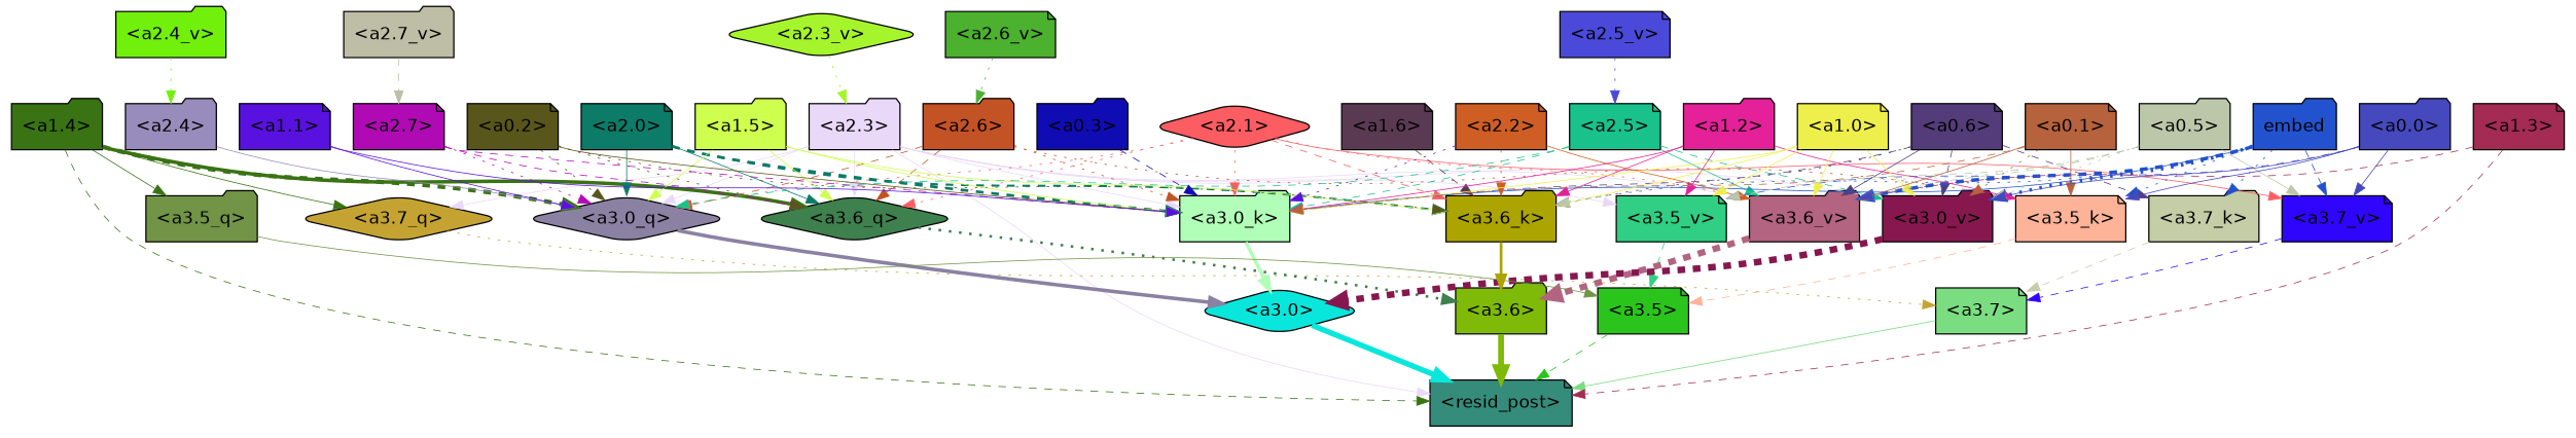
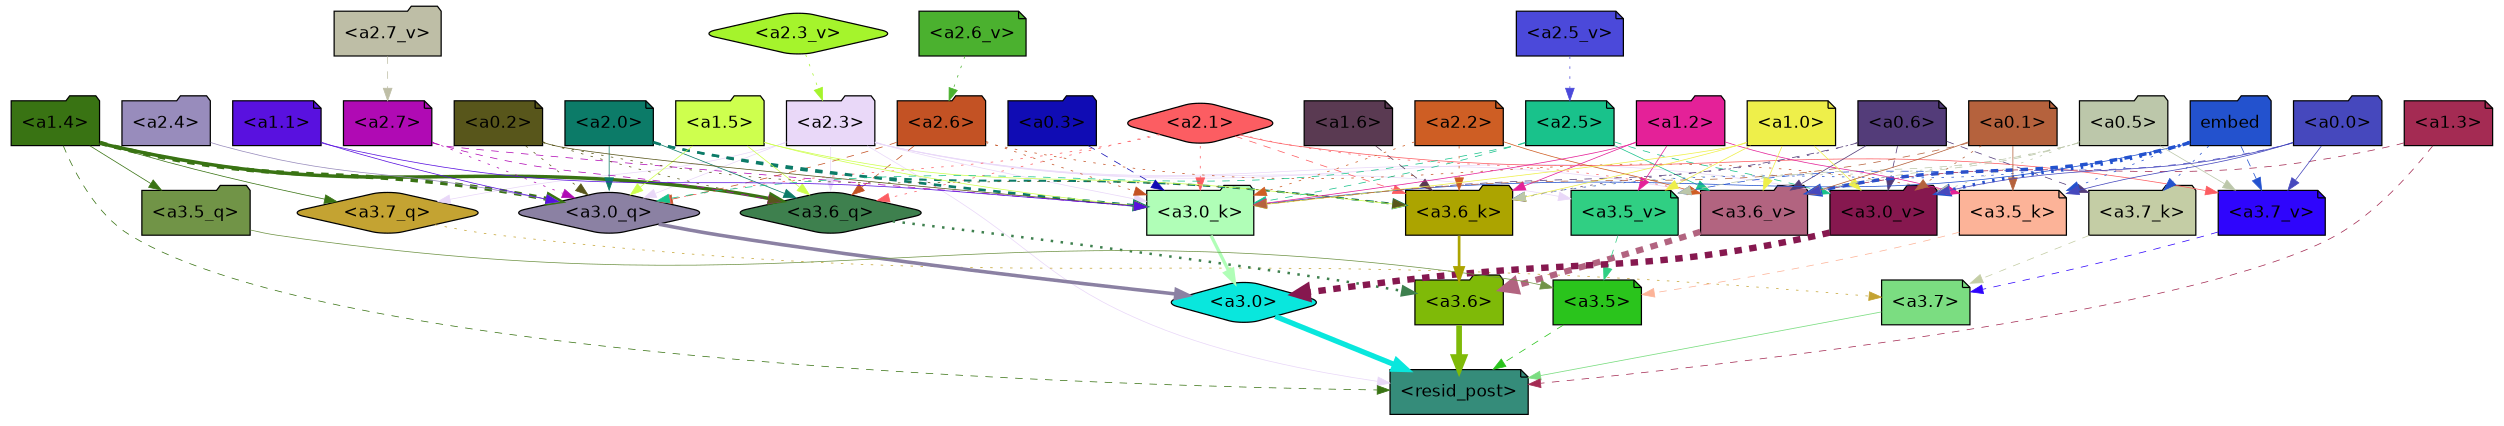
  strict digraph {
    splines=true
    node [color=black fontname=Helvetica shape=note style="filled, rounded"]
    edge [color="#e9d8f8" penwidth=0.6 style=dashed]
    "<a3.7>" [fillcolor="#7bdd81"]
    "<resid_post>" [fillcolor="#358c7a"]
    "<a3.6>" [fillcolor="#7fba08" shape=folder]
    "<a3.5>" [fillcolor="#2ac41c"]
    "<a3.0>" [fillcolor="#09e7dd" shape=diamond]
    "<a2.3>" [fillcolor="#e9d8f8" shape=folder]
    "<a3.7_q>" [fillcolor="#c4a332" shape=diamond]
    "<a3.6_q>" [fillcolor="#3e804e" shape=diamond]
    "<a3.0_q>" [fillcolor="#8b81a3" shape=diamond]
    "<a3.0_k>" [fillcolor="#b0feb7" shape=folder]
    "<a3.6_v>" [fillcolor="#b26480" shape=folder]
    "<a3.5_v>" [fillcolor="#30cf83"]
    "<a3.0_v>" [fillcolor="#86184f" shape=folder]
    "<a1.4>" [fillcolor="#397313" shape=folder]
    "<a3.5_q>" [fillcolor="#719447" shape=folder]
    "<a1.3>" [fillcolor="#a42b53"]
    "<a3.7_k>" [fillcolor="#c4cda5" shape=folder]
    "<a3.6_k>" [fillcolor="#aca400" shape=folder]
    "<a3.5_k>" [fillcolor="#fcb398"]
    "<a3.7_v>" [fillcolor="#2f05fc"]
    "<a2.7>" [fillcolor="#b00ab4"]
    "<a2.6>" [fillcolor="#c35224" shape=folder]
    "<a2.1>" [fillcolor="#fc5d62" shape=diamond]
    "<a2.0>" [fillcolor="#0c7b68"]
    "<a1.5>" [fillcolor="#ceff4e" shape=folder]
    "<a0.2>" [fillcolor="#58561b"]
    "<a2.5>" [fillcolor="#19c28b"]
    "<a2.4>" [fillcolor="#988cbc" shape=folder]
    "<a1.1>" [fillcolor="#5911df"]
    "<a0.6>" [fillcolor="#533c79"]
    embed [fillcolor="#2352ce" shape=folder]
    "<a2.2>" [fillcolor="#ce5e24"]
    "<a1.6>" [fillcolor="#5a3a52"]
    "<a1.2>" [fillcolor="#e42198" shape=folder]
    "<a1.0>" [fillcolor="#eeef4a"]
    "<a0.5>" [fillcolor="#bcc7aa" shape=folder]
    "<a0.1>" [fillcolor="#b5623d"]
    "<a0.0>" [fillcolor="#4648bd" shape=folder]
    "<a0.3>" [fillcolor="#100cb4" shape=folder]
    "<a2.7_v>" [fillcolor="#bebea6" shape=folder]
    "<a2.6_v>" [fillcolor="#4bb12f"]
    "<a2.5_v>" [fillcolor="#4b49da"]
-   "<a2.4_v>" [fillcolor="#71f00c" shape=folder]
    "<a2.3_v>" [fillcolor="#a5f42c" shape=diamond]
    "<a3.7>" -> "<resid_post>" [color="#7bdd81" penwidth=0.6239100098609924 style=solid]
    "<a3.6>" -> "<resid_post>" [color="#7fba08" penwidth=4.569062113761902 style=solid]
    "<a3.5>" -> "<resid_post>" [color="#2ac41c"]
    "<a3.0>" -> "<resid_post>" [color="#09e7dd" penwidth=4.283544182777405 style=solid]
    "<a2.3>" -> "<resid_post>" [style=""]
    "<a2.3>" -> "<a3.7_q>" [style=""]
    "<a2.3>" -> "<a3.6_q>" [style=""]
    "<a2.3>" -> "<a3.0_q>" [style=""]
    "<a2.3>" -> "<a3.0_k>" [style=""]
    "<a2.3>" -> "<a3.6_v>" [style=""]
    "<a2.3>" -> "<a3.5_v>" [style=""]
    "<a2.3>" -> "<a3.0_v>" [style=""]
    "<a3.7_q>" -> "<a3.7>" [color="#c4a332" style=dotted]
    "<a3.6_q>" -> "<a3.6>" [color="#3e804e" penwidth=2.0347584784030914 style=dotted]
    "<a3.0_q>" -> "<a3.0>" [color="#8b81a3" penwidth=2.8635367155075073 style=solid]
    "<a3.0_k>" -> "<a3.0>" [color="#b0feb7" penwidth=2.632905662059784 style=""]
    "<a3.6_v>" -> "<a3.6>" [color="#b26480" penwidth=4.981305837631226]
    "<a3.5_v>" -> "<a3.5>" [color="#30cf83"]
    "<a3.0_v>" -> "<a3.0>" [color="#86184f" penwidth=5.168330669403076]
    "<a1.4>" -> "<resid_post>" [color="#397313"]
    "<a1.4>" -> "<a3.7_q>" [color="#397313" style=solid]
    "<a1.4>" -> "<a3.6_q>" [color="#397313" penwidth=2.7934007048606873 style=solid]
    "<a1.4>" -> "<a3.0_q>" [color="#397313" penwidth=3.340754985809326]
    "<a1.4>" -> "<a3.5_q>" [color="#397313" style=solid]
    "<a3.5_q>" -> "<a3.5>" [color="#719447" style=solid]
    "<a1.3>" -> "<resid_post>" [color="#a42b53"]
    "<a1.3>" -> "<a3.6_v>" [color="#a42b53"]
    "<a3.7_k>" -> "<a3.7>" [color="#c4cda5"]
    "<a3.6_k>" -> "<a3.6>" [color="#aca400" penwidth=2.1760786175727844 style=solid]
    "<a3.5_k>" -> "<a3.5>" [color="#fcb398"]
    "<a3.7_v>" -> "<a3.7>" [color="#2f05fc"]
    "<a2.7>" -> "<a3.6_q>" [color="#b00ab4"]
    "<a2.7>" -> "<a3.0_q>" [color="#b00ab4" style=dotted]
    "<a2.7>" -> "<a3.0_k>" [color="#b00ab4"]
    "<a2.6>" -> "<a3.6_q>" [color="#c35224"]
    "<a2.6>" -> "<a3.0_q>" [color="#c35224"]
    "<a2.6>" -> "<a3.0_k>" [color="#c35224" style=dotted]
    "<a2.6>" -> "<a3.5_k>" [color="#c35224" style=dotted]
    "<a2.1>" -> "<a3.6_q>" [color="#fc5d62" style=dotted]
    "<a2.1>" -> "<a3.0_q>" [color="#fc5d62" style=dotted]
    "<a2.1>" -> "<a3.0_k>" [color="#fc5d62" style=dotted]
    "<a2.1>" -> "<a3.6_v>" [color="#fc5d62" style=dotted]
    "<a2.1>" -> "<a3.6_k>" [color="#fc5d62"]
    "<a2.1>" -> "<a3.7_v>" [color="#fc5d62" style=solid]
    "<a2.0>" -> "<a3.6_q>" [color="#0c7b68" style=solid]
    "<a2.0>" -> "<a3.0_q>" [color="#0c7b68" style=solid]
    "<a2.0>" -> "<a3.0_k>" [color="#0c7b68" penwidth=2.161143198609352]
    "<a2.0>" -> "<a3.6_k>" [color="#0c7b68" penwidth=1.6382827460765839]
    "<a1.5>" -> "<a3.6_q>" [color="#ceff4e" style=""]
    "<a1.5>" -> "<a3.0_q>" [color="#ceff4e" style=""]
    "<a1.5>" -> "<a3.0_k>" [color="#ceff4e" style=""]
    "<a1.5>" -> "<a3.6_k>" [color="#ceff4e" style=""]
    "<a0.2>" -> "<a3.6_q>" [color="#58561b" style=dotted]
    "<a0.2>" -> "<a3.0_q>" [color="#58561b" style=dotted]
    "<a0.2>" -> "<a3.0_k>" [color="#58561b" style=solid]
    "<a0.2>" -> "<a3.6_k>" [color="#58561b" style=dotted]
    "<a2.5>" -> "<a3.0_q>" [color="#19c28b"]
    "<a2.5>" -> "<a3.0_k>" [color="#19c28b"]
    "<a2.5>" -> "<a3.6_v>" [color="#19c28b" style=solid]
    "<a2.5>" -> "<a3.0_v>" [color="#19c28b"]
    "<a2.4>" -> "<a3.0_q>" [color="#988cbc" style=solid]
    "<a1.1>" -> "<a3.0_q>" [color="#5911df" style=solid]
    "<a1.1>" -> "<a3.0_k>" [color="#5911df" style=solid]
    "<a0.6>" -> "<a3.0_k>" [color="#533c79"]
    "<a0.6>" -> "<a3.6_v>" [color="#533c79" style=solid]
    "<a0.6>" -> "<a3.0_v>" [color="#533c79"]
    "<a0.6>" -> "<a3.7_k>" [color="#533c79"]
    "<a0.6>" -> "<a3.6_k>" [color="#533c79" style=dotted]
    embed -> "<a3.0_k>" [color="#2352ce" style=solid]
    embed -> "<a3.6_v>" [color="#2352ce" penwidth=2.7825746536254883]
    embed -> "<a3.5_v>" [color="#2352ce"]
    embed -> "<a3.0_v>" [color="#2352ce" penwidth=2.6950180530548096 style=dotted]
    embed -> "<a3.7_k>" [color="#2352ce" style=dotted]
    embed -> "<a3.6_k>" [color="#2352ce" style=dotted]
    embed -> "<a3.5_k>" [color="#2352ce" style=dotted]
    embed -> "<a3.7_v>" [color="#2352ce"]
-   "<a2.2>" -> "<a3.0_k>" [color="#5911df" style=dotted]
+   "<a2.2>" -> "<a3.0_k>" [color="#ce5e24" style=dotted]
    "<a2.2>" -> "<a3.6_v>" [color="#ce5e24" style=solid]
    "<a2.2>" -> "<a3.6_k>" [color="#ce5e24" style=dotted]
    "<a1.6>" -> "<a3.6_k>" [color="#5a3a52"]
    "<a1.2>" -> "<a3.0_k>" [color="#e42198" style=solid]
    "<a1.2>" -> "<a3.5_v>" [color="#e42198" style=solid]
    "<a1.2>" -> "<a3.6_k>" [color="#e42198" style=solid]
    "<a1.2>" -> "<a3.5_k>" [color="#e42198" style=solid]
    "<a1.0>" -> "<a3.0_k>" [color="#eeef4a" style=""]
    "<a1.0>" -> "<a3.6_v>" [color="#eeef4a" style=""]
    "<a1.0>" -> "<a3.5_v>" [color="#eeef4a" style=""]
    "<a1.0>" -> "<a3.0_v>" [color="#eeef4a" style=""]
    "<a1.0>" -> "<a3.6_k>" [color="#eeef4a" style=""]
    "<a0.5>" -> "<a3.6_v>" [color="#bcc7aa"]
    "<a0.5>" -> "<a3.5_v>" [color="#bcc7aa"]
    "<a0.5>" -> "<a3.0_v>" [color="#bcc7aa" style=dotted]
    "<a0.5>" -> "<a3.6_k>" [color="#bcc7aa" style=dotted]
    "<a0.5>" -> "<a3.7_v>" [color="#bcc7aa" style=solid]
    "<a0.1>" -> "<a3.0_k>" [color="#b5623d"]
    "<a0.1>" -> "<a3.6_v>" [color="#b5623d" style=solid]
    "<a0.1>" -> "<a3.0_v>" [color="#b5623d" style=dotted]
    "<a0.1>" -> "<a3.5_k>" [color="#b5623d" style=solid]
    "<a0.0>" -> "<a3.6_v>" [color="#4648bd"]
    "<a0.0>" -> "<a3.0_v>" [color="#4648bd" style=solid]
    "<a0.0>" -> "<a3.5_k>" [color="#4648bd" style=solid]
    "<a0.0>" -> "<a3.7_v>" [color="#4648bd" style=solid]
    "<a0.3>" -> "<a3.0_k>" [color="#100cb4"]
    "<a2.7_v>" -> "<a2.7>" [color="#bebea6"]
    "<a2.6_v>" -> "<a2.6>" [color="#4bb12f" style=dotted]
    "<a2.5_v>" -> "<a2.5>" [color="#4b49da" style=dotted]
-   "<a2.4_v>" -> "<a2.4>" [color="#71f00c" style=dotted]
    "<a2.3_v>" -> "<a2.3>" [color="#a5f42c" style=dotted]
  }
